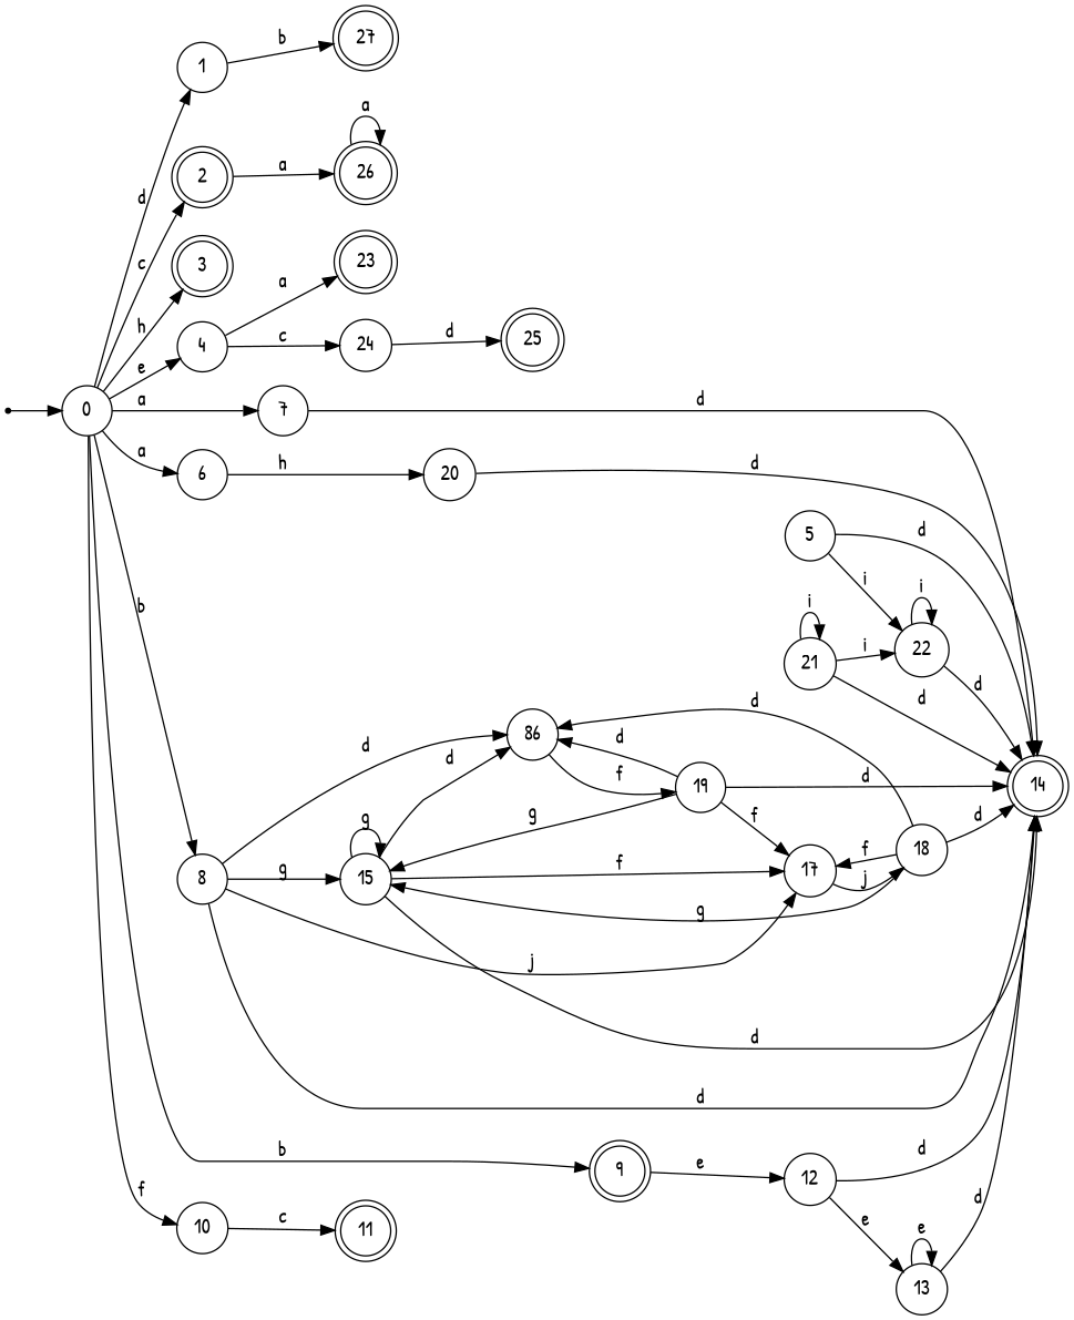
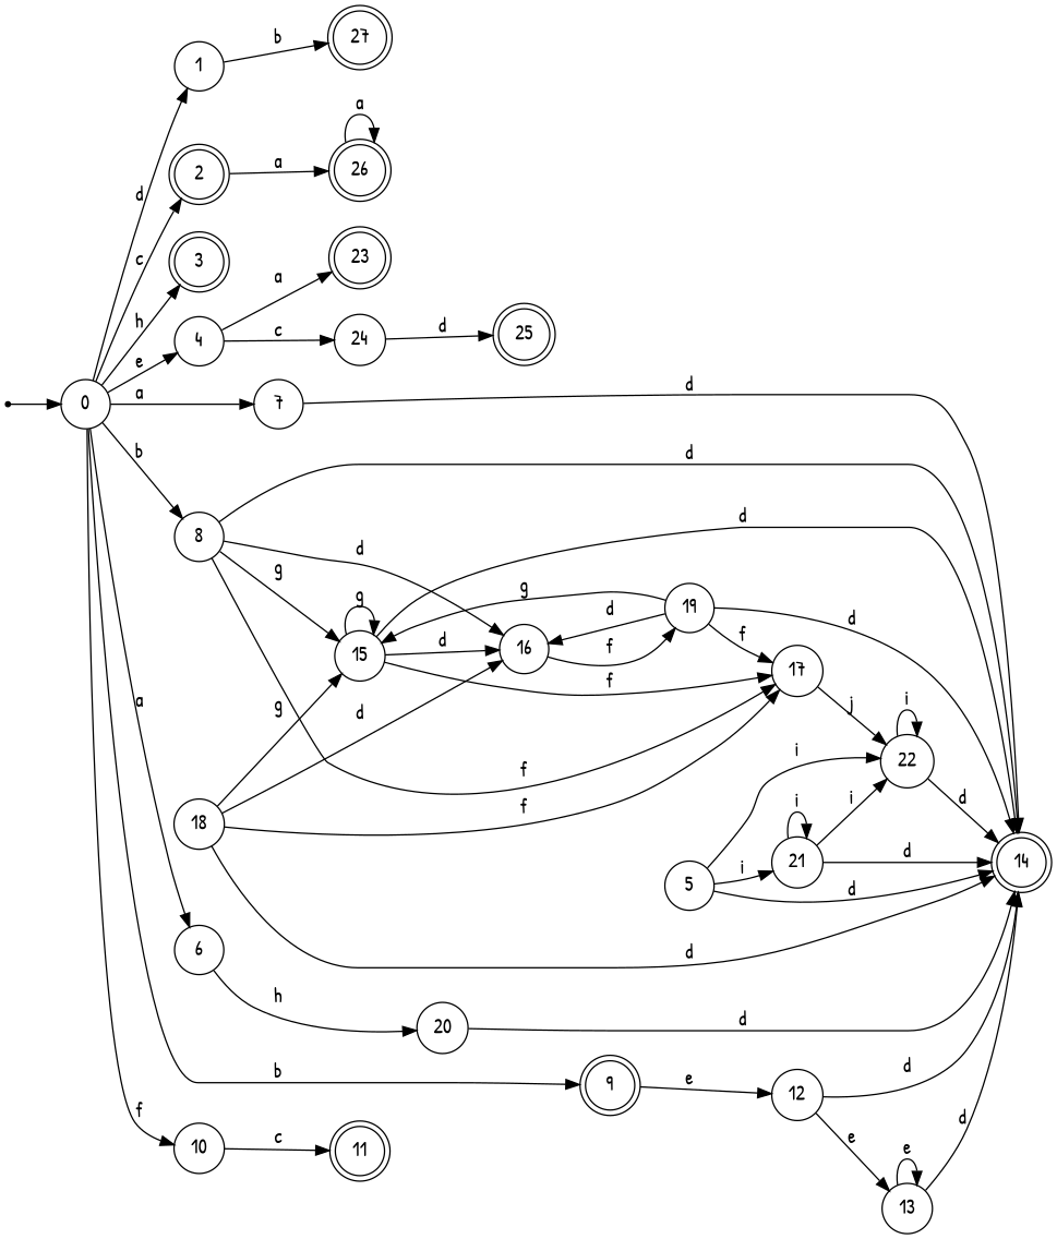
  digraph {
    fontname="Patrick Hand"
    rankdir=LR
    node [fontname="Patrick Hand" shape=circle]
    edge [fontname="Patrick Hand"]
    dummy0 [shape=point]
    0
    1
    2 [shape=doublecircle]
    3 [shape=doublecircle]
    4
    6
    7
    8
    9 [shape=doublecircle]
    10
    27 [shape=doublecircle]
    26 [shape=doublecircle]
    23 [shape=doublecircle]
    24
    14 [shape=doublecircle]
    5
    21
    22
    20
    15
-   16 [label=86]
+   16
    17
    12
    11 [shape=doublecircle]
    25 [shape=doublecircle]
    19
    18
    13
    dummy0 -> 0
    0 -> 1 [label=d]
    0 -> 2 [label=c]
    0 -> 3 [label=h]
    0 -> 4 [label=e]
    0 -> 6 [label=a]
    0 -> 7 [label=a]
    0 -> 8 [label=b]
    0 -> 9 [label=b]
    0 -> 10 [label=f]
    1 -> 27 [label=b]
    2 -> 26 [label=a]
    4 -> 23 [label=a]
    4 -> 24 [label=c]
    6 -> 20 [label=h]
    7 -> 14 [label=d]
    8 -> 14 [label=d]
    8 -> 15 [label=g]
    8 -> 16 [label=d]
-   8 -> 17 [label=j]
+   8 -> 17 [label=f]
    9 -> 12 [label=e]
    10 -> 11 [label=c]
    26 -> 26 [label=a]
    24 -> 25 [label=d]
    5 -> 14 [label=d]
+   5 -> 21 [label=i]
    5 -> 22 [label=i]
    21 -> 14 [label=d]
    21 -> 21 [label=i]
    21 -> 22 [label=i]
    22 -> 14 [label=d]
    22 -> 22 [label=i]
    20 -> 14 [label=d]
    15 -> 14 [label=d]
    15 -> 15 [label=g]
    15 -> 16 [label=d]
    15 -> 17 [label=f]
    16 -> 19 [label=f]
-   17 -> 18 [label=j]
+   17 -> 22 [label=j]
    12 -> 14 [label=d]
    12 -> 13 [label=e]
    19 -> 14 [label=d]
    19 -> 15 [label=g]
    19 -> 16 [label=d]
    19 -> 17 [label=f]
    18 -> 14 [label=d]
    18 -> 15 [label=g]
    18 -> 16 [label=d]
    18 -> 17 [label=f]
    13 -> 14 [label=d]
    13 -> 13 [label=e]
  }
